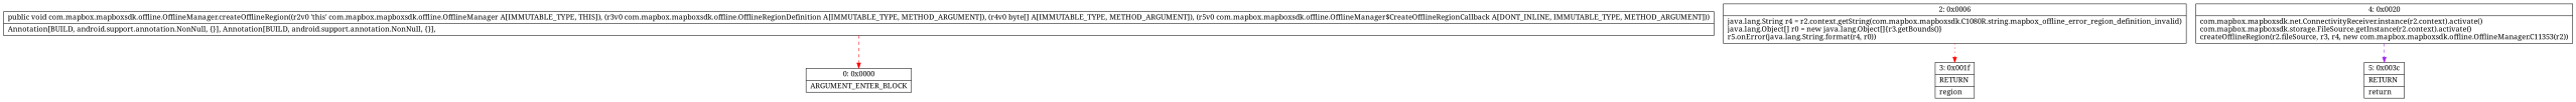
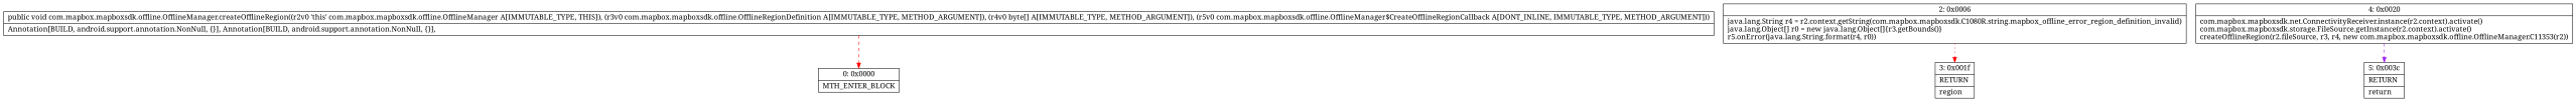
  digraph {
    fontname="Noto Serif"
    node [fontname="Noto Serif" shape=record]
    edge [color=red fontname="Noto Serif" style=dashed]
-   n1 [label="{0\:\ 0x0000|ARGUMENT_ENTER_BLOCK\l}"]
+   n1 [label="{0\:\ 0x0000|MTH_ENTER_BLOCK\l}"]
    n2 [label="{2\:\ 0x0006|java.lang.String r4 = r2.context.getString(com.mapbox.mapboxsdk.C1080R.string.mapbox_offline_error_region_definition_invalid)\ljava.lang.Object[] r0 = new java.lang.Object[]\{r3.getBounds()\}\lr5.onError(java.lang.String.format(r4, r0))\l}"]
    n3 [label="{3\:\ 0x001f|RETURN\l|region\l}"]
    n4 [label="{4\:\ 0x0020|com.mapbox.mapboxsdk.net.ConnectivityReceiver.instance(r2.context).activate()\lcom.mapbox.mapboxsdk.storage.FileSource.getInstance(r2.context).activate()\lcreateOfflineRegion(r2.fileSource, r3, r4, new com.mapbox.mapboxsdk.offline.OfflineManager.C11353(r2))\l}"]
    n5 [label="{5\:\ 0x003c|RETURN\l|return\l}"]
    n6 [label="{public void com.mapbox.mapboxsdk.offline.OfflineManager.createOfflineRegion((r2v0 'this' com.mapbox.mapboxsdk.offline.OfflineManager A[IMMUTABLE_TYPE, THIS]), (r3v0 com.mapbox.mapboxsdk.offline.OfflineRegionDefinition A[IMMUTABLE_TYPE, METHOD_ARGUMENT]), (r4v0 byte[] A[IMMUTABLE_TYPE, METHOD_ARGUMENT]), (r5v0 com.mapbox.mapboxsdk.offline.OfflineManager$CreateOfflineRegionCallback A[DONT_INLINE, IMMUTABLE_TYPE, METHOD_ARGUMENT]))  | Annotation[BUILD, android.support.annotation.NonNull, \{\}], Annotation[BUILD, android.support.annotation.NonNull, \{\}], \l}"]
    n2 -> n3 [style=dotted]
    n4 -> n5 [color=purple]
    n6 -> n1
  }
